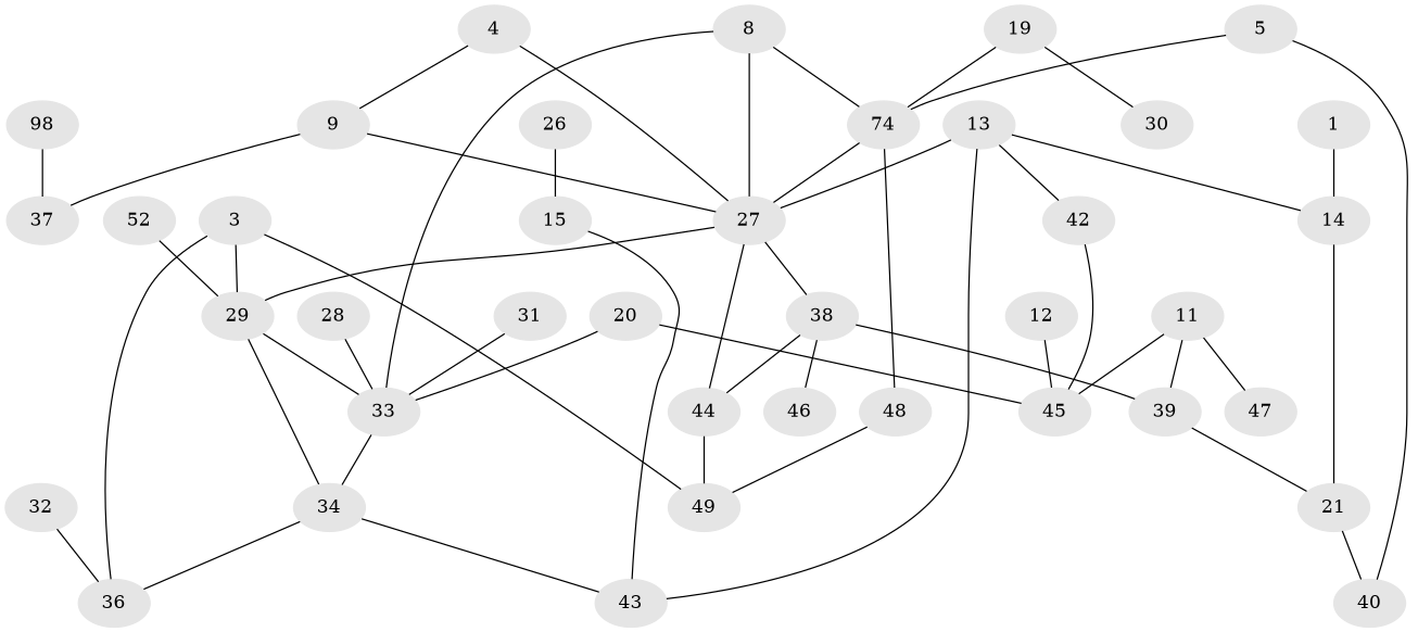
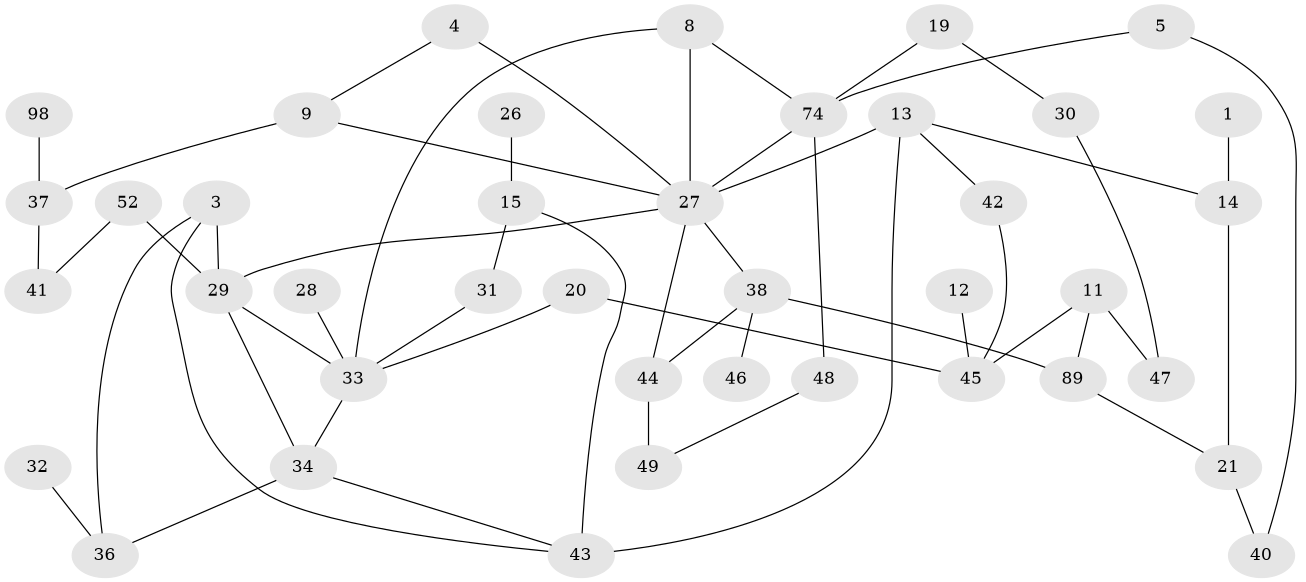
  graph {
    node [color=gray90 style=filled]
    edge [weight=1.0]
    1
    14
    21
    3
    29
    36
    49
    33
    34
    4
    9
    27
    37
    38
    44
    n16 [label=74]
    5
    40
    48
    8
+   41
    11
-   39
+   39 [label=89]
    45
    47
    30
    12
    31
    13
    42
    43
    15
    n33 [label=98]
    19
    20
    n36 [label=52]
    26
    46
    28
    32
    1 -- 14
    14 -- 21
    21 -- 40
    3 -- 29
    3 -- 36
-   3 -- 49
+   3 -- 43
    29 -- 33
    29 -- 34
    33 -- 34
    34 -- 36
    34 -- 43
    4 -- 9
    4 -- 27
    9 -- 27
    9 -- 37
    27 -- 29
    27 -- 38
    27 -- 44
+   37 -- 41
    38 -- 44
    38 -- 39
    38 -- 46
    44 -- 49
    n16 -- 27
    n16 -- 48
    5 -- n16
    5 -- 40
    48 -- 49
    8 -- 33
    8 -- 27
    8 -- n16
    11 -- 39
    11 -- 45
    11 -- 47
    39 -- 21
+   30 -- 47
    12 -- 45
    31 -- 33
    13 -- 14
    13 -- 27
    13 -- 42
    13 -- 43 [weight=2.0]
    42 -- 45
+   15 -- 31
    15 -- 43
    n33 -- 37
    19 -- n16
    19 -- 30
    20 -- 33 [weight=2.0]
    20 -- 45
    n36 -- 29
+   n36 -- 41
    26 -- 15
    28 -- 33
    32 -- 36
  }
